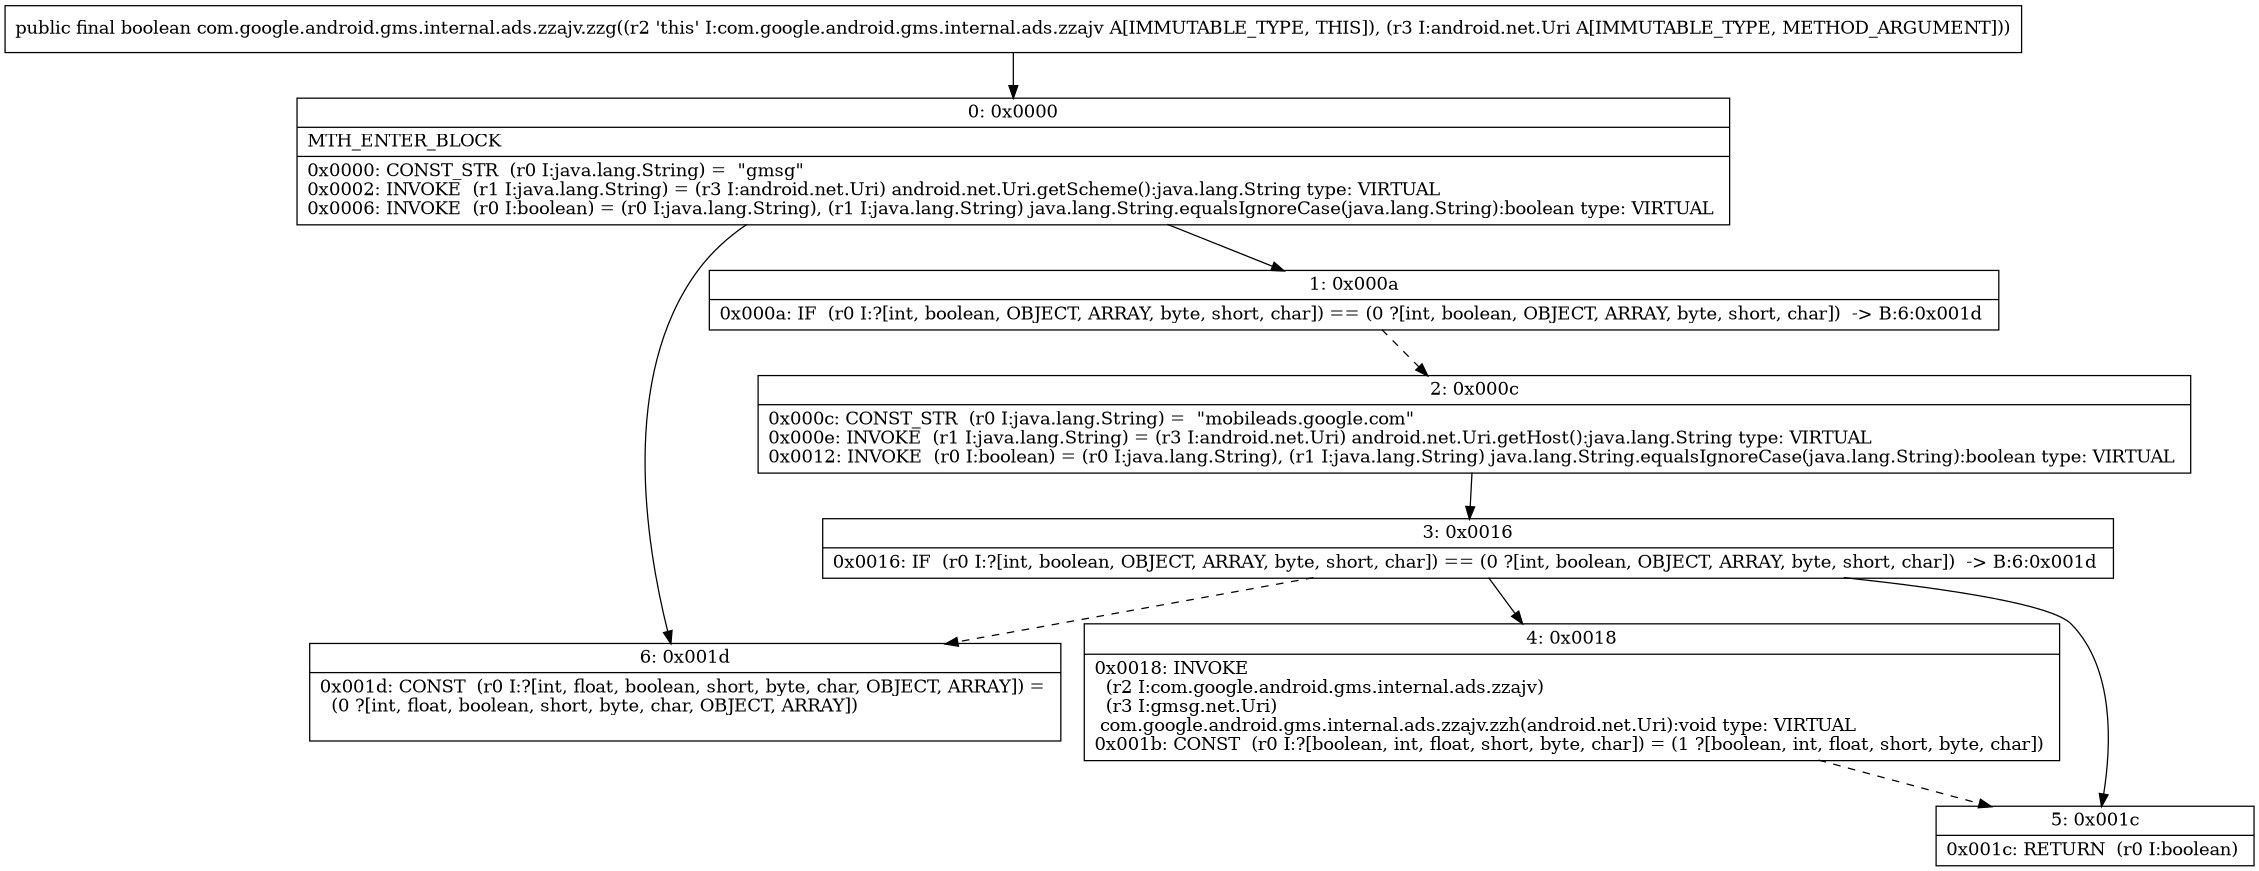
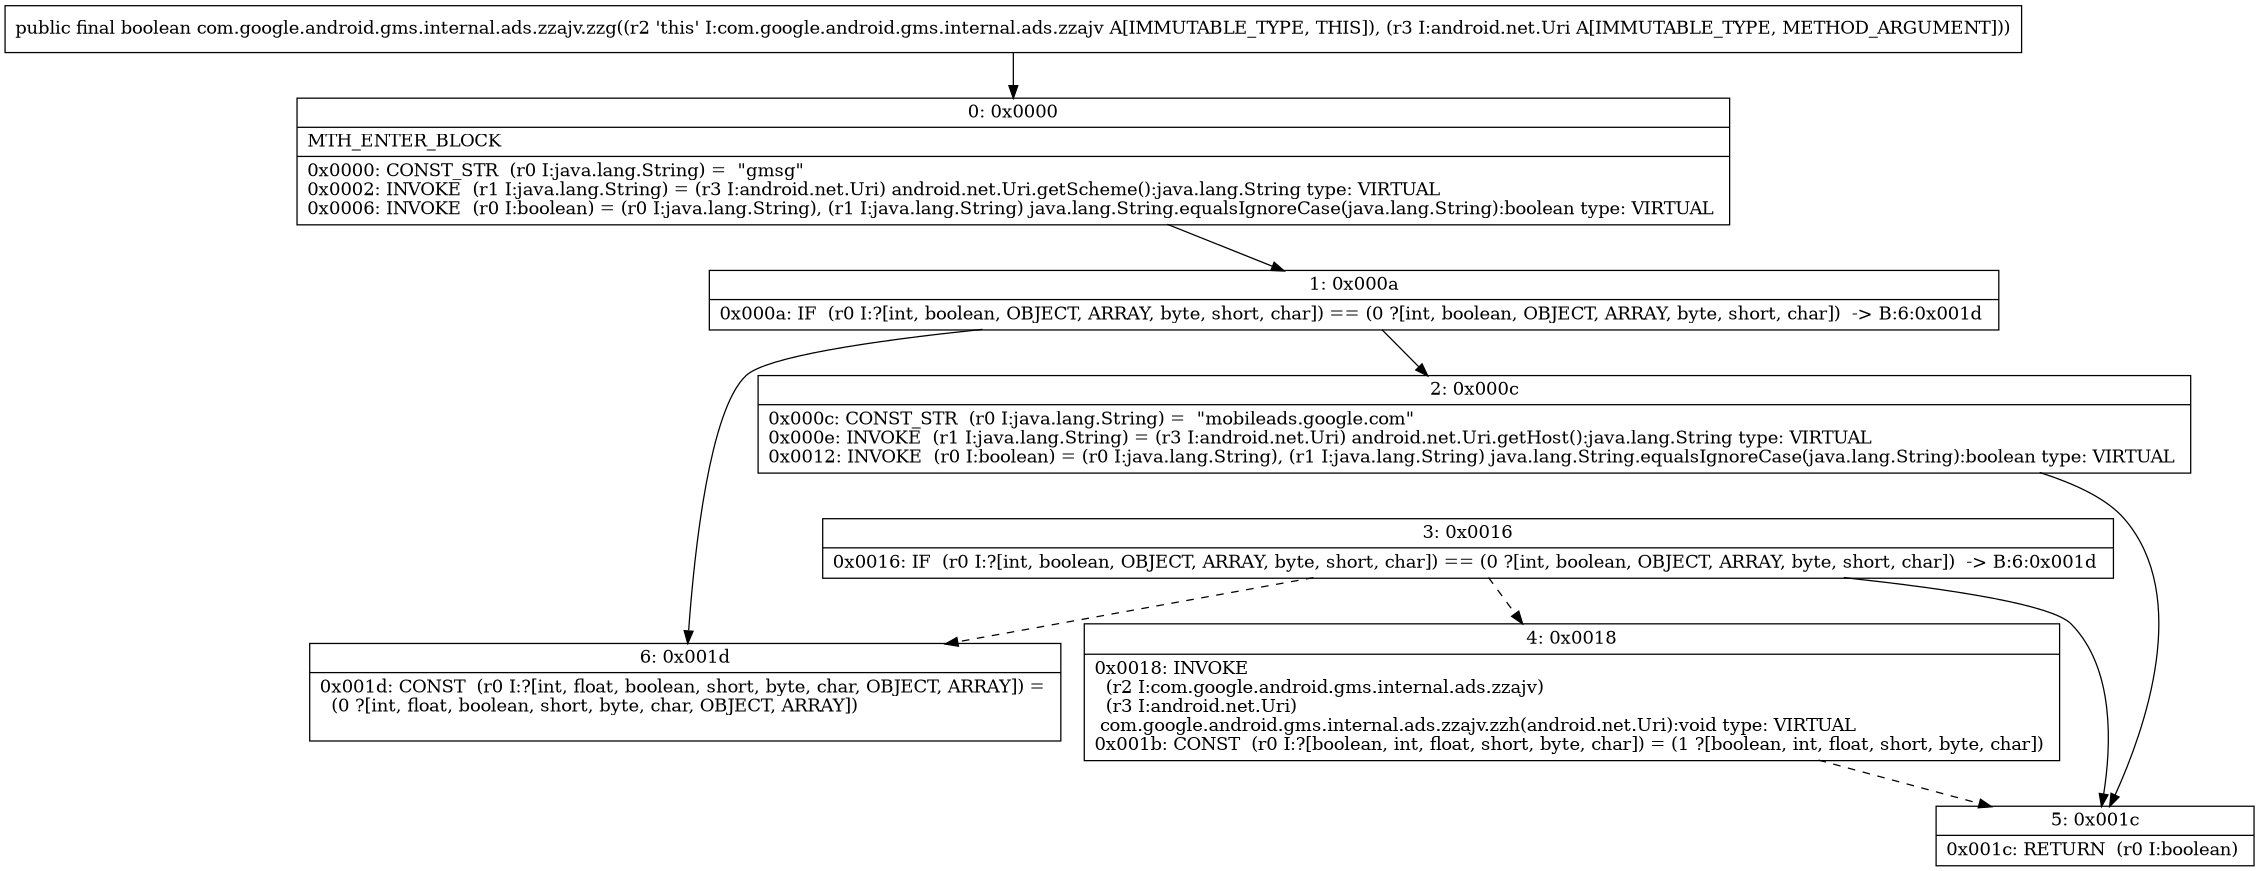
  digraph {
    node [shape=record]
    n1 [label="{0\:\ 0x0000|MTH_ENTER_BLOCK\l|0x0000: CONST_STR  (r0 I:java.lang.String) =  \"gmsg\" \l0x0002: INVOKE  (r1 I:java.lang.String) = (r3 I:android.net.Uri) android.net.Uri.getScheme():java.lang.String type: VIRTUAL \l0x0006: INVOKE  (r0 I:boolean) = (r0 I:java.lang.String), (r1 I:java.lang.String) java.lang.String.equalsIgnoreCase(java.lang.String):boolean type: VIRTUAL \l}"]
    n2 [label="{1\:\ 0x000a|0x000a: IF  (r0 I:?[int, boolean, OBJECT, ARRAY, byte, short, char]) == (0 ?[int, boolean, OBJECT, ARRAY, byte, short, char])  \-\> B:6:0x001d \l}"]
    n3 [label="{2\:\ 0x000c|0x000c: CONST_STR  (r0 I:java.lang.String) =  \"mobileads.google.com\" \l0x000e: INVOKE  (r1 I:java.lang.String) = (r3 I:android.net.Uri) android.net.Uri.getHost():java.lang.String type: VIRTUAL \l0x0012: INVOKE  (r0 I:boolean) = (r0 I:java.lang.String), (r1 I:java.lang.String) java.lang.String.equalsIgnoreCase(java.lang.String):boolean type: VIRTUAL \l}"]
    n4 [label="{6\:\ 0x001d|0x001d: CONST  (r0 I:?[int, float, boolean, short, byte, char, OBJECT, ARRAY]) = \l  (0 ?[int, float, boolean, short, byte, char, OBJECT, ARRAY])\l \l}"]
    n5 [label="{3\:\ 0x0016|0x0016: IF  (r0 I:?[int, boolean, OBJECT, ARRAY, byte, short, char]) == (0 ?[int, boolean, OBJECT, ARRAY, byte, short, char])  \-\> B:6:0x001d \l}"]
-   n6 [label="{4\:\ 0x0018|0x0018: INVOKE  \l  (r2 I:com.google.android.gms.internal.ads.zzajv)\l  (r3 I:gmsg.net.Uri)\l com.google.android.gms.internal.ads.zzajv.zzh(android.net.Uri):void type: VIRTUAL \l0x001b: CONST  (r0 I:?[boolean, int, float, short, byte, char]) = (1 ?[boolean, int, float, short, byte, char]) \l}"]
+   n6 [label="{4\:\ 0x0018|0x0018: INVOKE  \l  (r2 I:com.google.android.gms.internal.ads.zzajv)\l  (r3 I:android.net.Uri)\l com.google.android.gms.internal.ads.zzajv.zzh(android.net.Uri):void type: VIRTUAL \l0x001b: CONST  (r0 I:?[boolean, int, float, short, byte, char]) = (1 ?[boolean, int, float, short, byte, char]) \l}"]
    n7 [label="{5\:\ 0x001c|0x001c: RETURN  (r0 I:boolean) \l}"]
    n8 [label="{public final boolean com.google.android.gms.internal.ads.zzajv.zzg((r2 'this' I:com.google.android.gms.internal.ads.zzajv A[IMMUTABLE_TYPE, THIS]), (r3 I:android.net.Uri A[IMMUTABLE_TYPE, METHOD_ARGUMENT])) }"]
    n1 -> n2
-   n2 -> n3 [style=dashed]
-   n1 -> n4
-   n3 -> n5
+   n2 -> n3 [style=solid]
+   n2 -> n4
+   n3 -> n7
    n5 -> n4 [style=dashed]
-   n5 -> n6 [style=solid]
+   n5 -> n6 [style=dashed]
    n5 -> n7
    n6 -> n7 [style=dashed]
    n8 -> n1
  }
